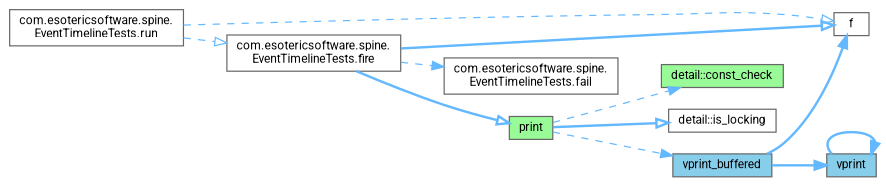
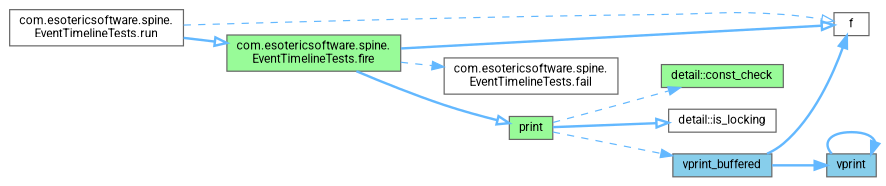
  digraph {
    fontname=Roboto
    rankdir=LR
    node [color=grey40 fillcolor=white fontname=Roboto fontsize=10 shape=box style=filled]
    edge [arrowhead=normal color=steelblue1 fontname=Roboto fontsize=10 labelfontname=Helvetica labelfontsize=10 style=bold]
    n1 [color=gray40 fontcolor=black height=0.2 label="com.esotericsoftware.spine.\lEventTimelineTests.run" width=0.4]
    n2 [height=0.2 label=f width=0.4]
-   n3 [height=0.2 label="com.esotericsoftware.spine.\lEventTimelineTests.fire" width=0.4]
+   n3 [fillcolor=palegreen height=0.2 label="com.esotericsoftware.spine.\lEventTimelineTests.fire" width=0.4]
    n4 [height=0.2 label="com.esotericsoftware.spine.\lEventTimelineTests.fail" width=0.4]
    n5 [fillcolor=palegreen height=0.2 label=print width=0.4]
    n6 [fillcolor=palegreen height=0.2 label="detail::const_check" width=0.4]
    n7 [height=0.2 label="detail::is_locking" width=0.4]
    n8 [fillcolor=skyblue height=0.2 label=vprint_buffered width=0.4]
    n9 [fillcolor=skyblue height=0.2 label=vprint width=0.4]
    n1 -> n2 [arrowhead=onormal style=dashed]
-   n1 -> n3 [arrowhead=onormal style=dashed]
+   n1 -> n3 [arrowhead=onormal]
    n3 -> n2 [arrowhead=onormal]
    n3 -> n4 [style=dashed]
    n3 -> n5 [arrowhead=onormal]
    n5 -> n6 [style=dashed]
    n5 -> n7 [arrowhead=onormal]
    n5 -> n8 [style=dashed]
    n8 -> n2
    n8 -> n9
    n9 -> n9
  }
